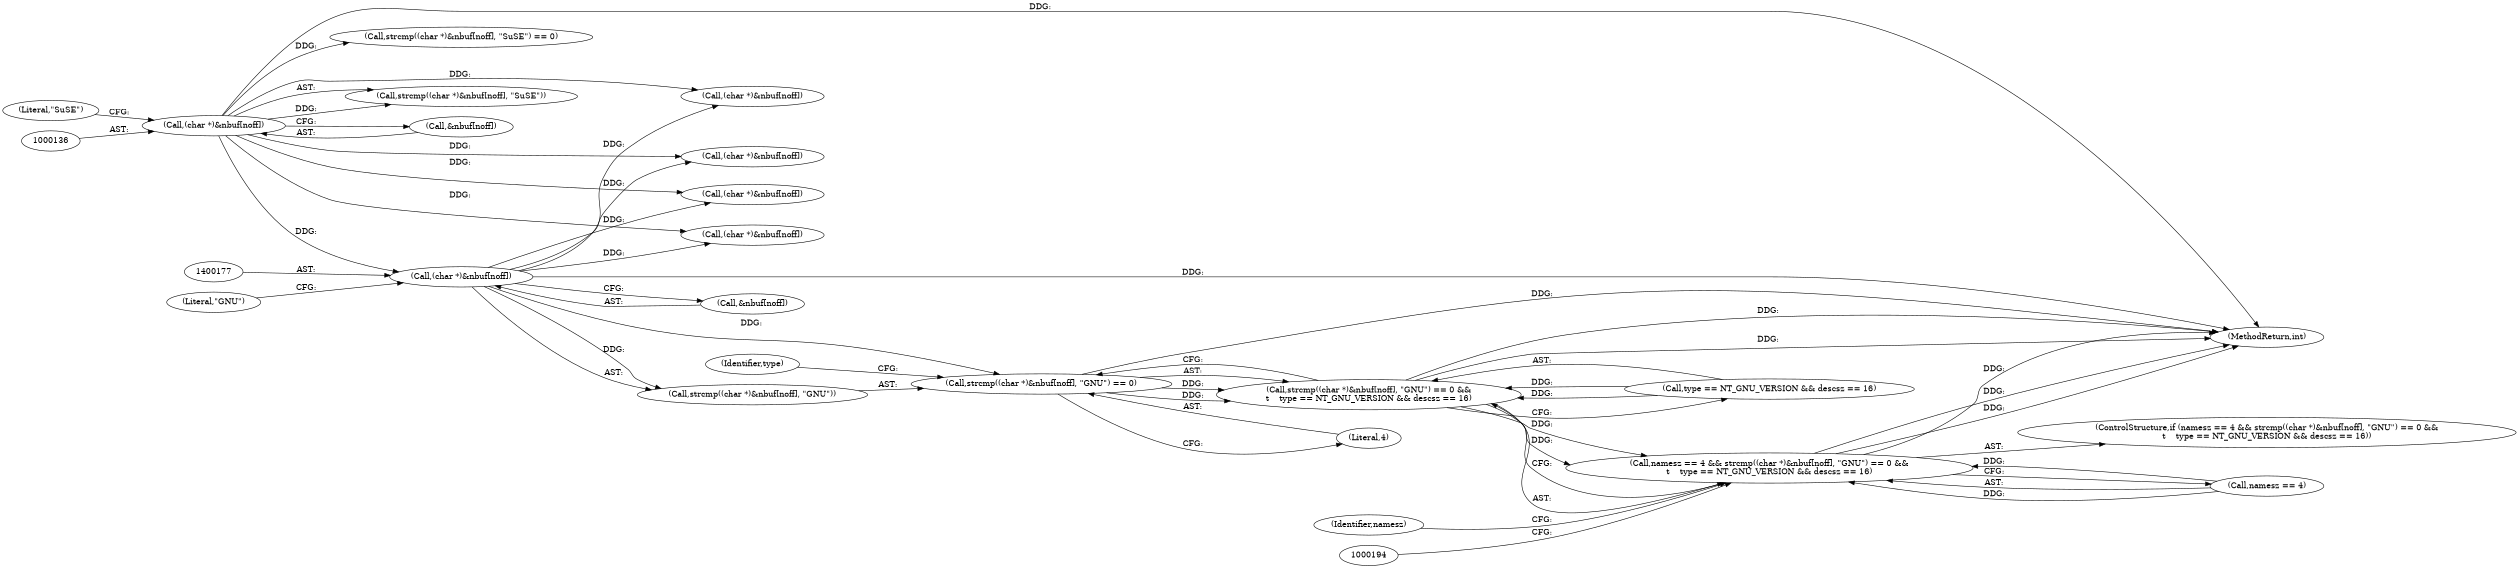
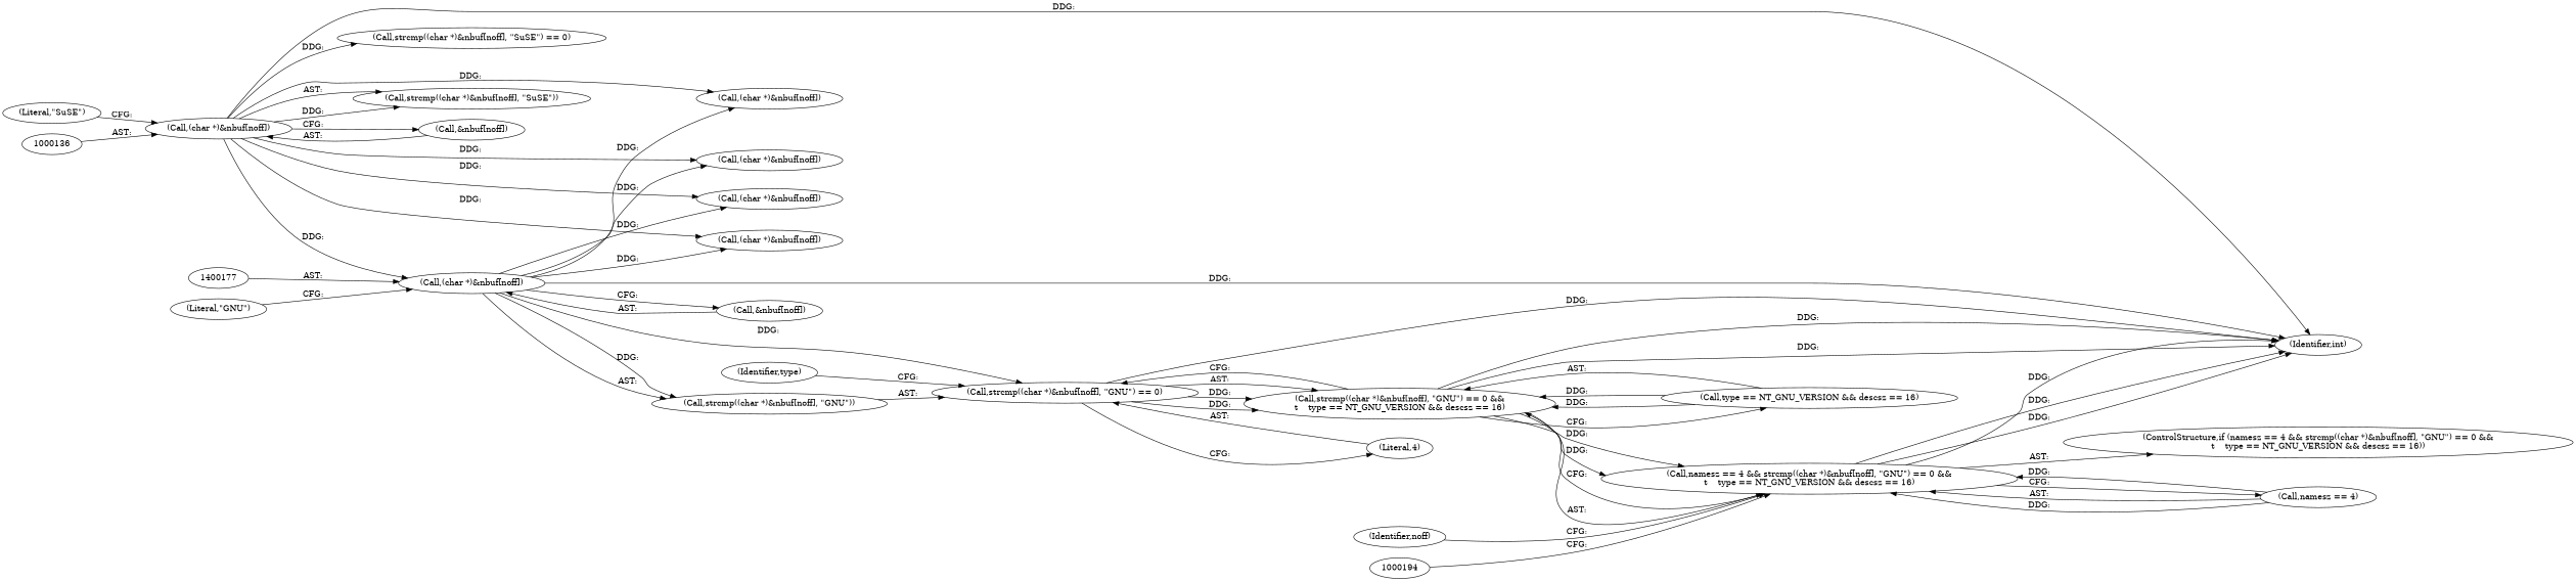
  digraph {
    fontname="DejaVu Serif"
    rankdir=LR
    node [fontname="DejaVu Serif"]
    edge [fontname="DejaVu Serif"]
    n1 [label="(Call,strcmp((char *)&nbuf[noff], \"GNU\") == 0)"]
    n2 [label="(Call,strcmp((char *)&nbuf[noff], \"GNU\") == 0 &&\n\t    type == NT_GNU_VERSION && descsz == 16)"]
    n3 [label="(Literal,4)"]
-   n4 [label="(MethodReturn,int)"]
+   n4 [label="(Identifier,int)"]
    n5 [label="(Call,namesz == 4 && strcmp((char *)&nbuf[noff], \"GNU\") == 0 &&\n\t    type == NT_GNU_VERSION && descsz == 16)"]
    n6 [label="(Call,type == NT_GNU_VERSION && descsz == 16)"]
    n7 [label="(Call,(char *)&nbuf[noff])"]
    n8 [label="(Call,strcmp((char *)&nbuf[noff], \"GNU\"))"]
    n9 [label="(Call,(char *)&nbuf[noff])"]
    n10 [label="(Call,(char *)&nbuf[noff])"]
    n11 [label="(Call,(char *)&nbuf[noff])"]
    n12 [label="(Call,(char *)&nbuf[noff])"]
    n13 [label="(Call,&nbuf[noff])"]
    n14 [label="(Call,(char *)&nbuf[noff])"]
    n15 [label="(Call,&nbuf[noff])"]
    n16 [label="(Call,strcmp((char *)&nbuf[noff], \"SuSE\") == 0)"]
    n17 [label="(Call,strcmp((char *)&nbuf[noff], \"SuSE\"))"]
    n18 [label="(ControlStructure,if (namesz == 4 && strcmp((char *)&nbuf[noff], \"GNU\") == 0 &&\n\t    type == NT_GNU_VERSION && descsz == 16))"]
    n19 [label="(Call,namesz == 4)"]
    n20 [label="(Literal,\"GNU\")"]
    n21 [label="(Identifier,type)"]
    n22 [label="(Literal,\"SuSE\")"]
-   n23 [label="(Identifier,namesz)"]
+   n23 [label="(Identifier,noff)"]
    n24 [label=1400177]
    1000136
    1000194
    n1 -> n2 [label="AST: "]
    n1 -> n2 [label="DDG: "]
    n1 -> n2 [label="DDG: "]
    n1 -> n3 [label="CFG: "]
    n1 -> n4 [label="DDG: "]
    n2 -> n1 [label="CFG: "]
    n2 -> n4 [label="DDG: "]
    n2 -> n4 [label="DDG: "]
    n2 -> n5 [label="AST: "]
    n2 -> n5 [label="DDG: "]
    n2 -> n5 [label="DDG: "]
    n2 -> n6 [label="CFG: "]
    n3 -> n1 [label="AST: "]
    n5 -> n2 [label="CFG: "]
    n5 -> n4 [label="DDG: "]
    n5 -> n4 [label="DDG: "]
    n5 -> n4 [label="DDG: "]
    n5 -> n18 [label="AST: "]
    n5 -> n19 [label="CFG: "]
    n6 -> n2 [label="AST: "]
    n6 -> n2 [label="DDG: "]
    n6 -> n2 [label="DDG: "]
    n7 -> n1 [label="DDG: "]
    n7 -> n4 [label="DDG: "]
    n7 -> n8 [label="AST: "]
    n7 -> n8 [label="DDG: "]
    n7 -> n9 [label="DDG: "]
    n7 -> n10 [label="DDG: "]
    n7 -> n11 [label="DDG: "]
    n7 -> n12 [label="DDG: "]
    n7 -> n13 [label="CFG: "]
    n8 -> n1 [label="AST: "]
    n13 -> n7 [label="AST: "]
    n14 -> n4 [label="DDG: "]
    n14 -> n7 [label="DDG: "]
    n14 -> n9 [label="DDG: "]
    n14 -> n10 [label="DDG: "]
    n14 -> n11 [label="DDG: "]
    n14 -> n12 [label="DDG: "]
    n14 -> n15 [label="CFG: "]
    n14 -> n16 [label="DDG: "]
    n14 -> n17 [label="AST: "]
    n14 -> n17 [label="DDG: "]
    n15 -> n14 [label="AST: "]
    n19 -> n5 [label="AST: "]
    n19 -> n5 [label="DDG: "]
    n19 -> n5 [label="DDG: "]
    n20 -> n7 [label="CFG: "]
    n21 -> n1 [label="CFG: "]
    n22 -> n14 [label="CFG: "]
    n23 -> n5 [label="CFG: "]
    n24 -> n7 [label="AST: "]
    1000136 -> n14 [label="AST: "]
    1000194 -> n5 [label="CFG: "]
  }
